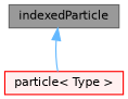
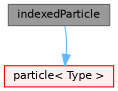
  digraph {
    node [fontname=Helvetica fontsize=10 shape=box style=filled]
    n1 [color=gray40 fillcolor=grey60 fontcolor=black height=0.2 label=indexedParticle width=0.4]
    n2 [color=red fillcolor="#FFF0F0" height=0.2 label="particle\< Type \>" width=0.4]
-   n1 -> n2 [color=steelblue1 dir=back fontname=Helvetica fontsize=10 labelfontname=Helvetica labelfontsize=10 style=solid]
+   n2 -> n1 [color=steelblue1 dir=back fontname=Helvetica fontsize=10 labelfontname=Helvetica labelfontsize=10 style=solid]
  }
